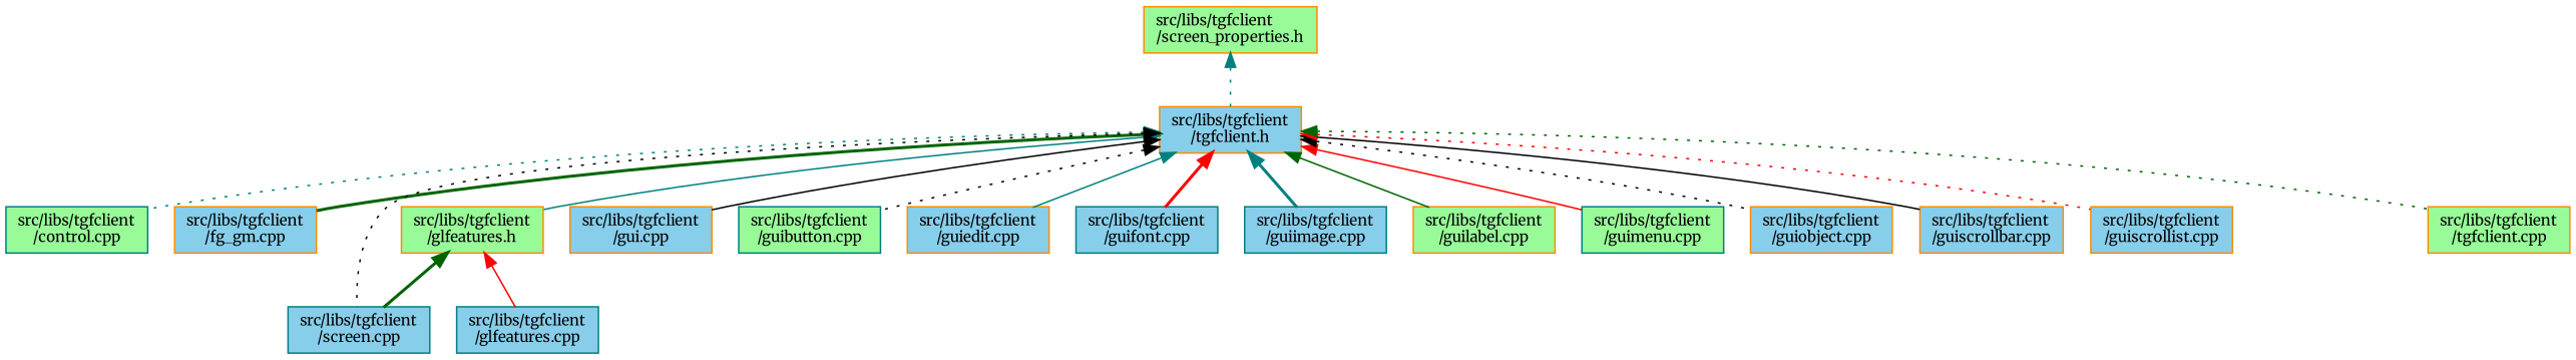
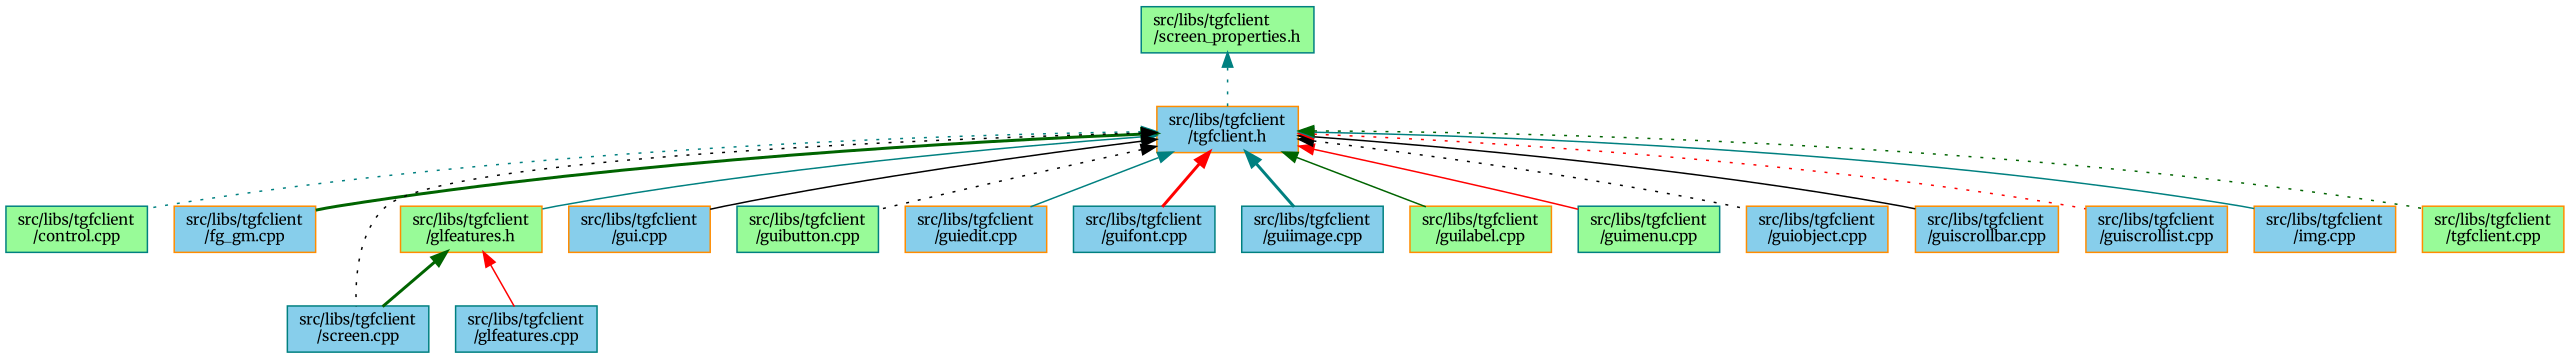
  digraph {
    fontname=Merriweather
    node [color=darkorange fillcolor=skyblue fontname=Merriweather fontsize=10 shape=record style=filled]
    edge [color=teal dir=back fontname=Merriweather fontsize=10 labelfontname=Helvetica labelfontsize=10 style=solid]
-   n1 [fillcolor=palegreen fontcolor=black height=0.2 label="src/libs/tgfclient\l/screen_properties.h" width=0.4]
+   n1 [color=teal fillcolor=palegreen fontcolor=black height=0.2 label="src/libs/tgfclient\l/screen_properties.h" width=0.4]
    n2 [height=0.2 label="src/libs/tgfclient\l/tgfclient.h" width=0.4]
    n3 [color=teal fillcolor=palegreen height=0.2 label="src/libs/tgfclient\l/control.cpp" width=0.4]
    n4 [height=0.2 label="src/libs/tgfclient\l/fg_gm.cpp" width=0.4]
    n5 [fillcolor=palegreen height=0.2 label="src/libs/tgfclient\l/glfeatures.h" width=0.4]
    n6 [color=teal height=0.2 label="src/libs/tgfclient\l/screen.cpp" width=0.4]
    n7 [height=0.2 label="src/libs/tgfclient\l/gui.cpp" width=0.4]
    n8 [color=teal fillcolor=palegreen height=0.2 label="src/libs/tgfclient\l/guibutton.cpp" width=0.4]
    n9 [height=0.2 label="src/libs/tgfclient\l/guiedit.cpp" width=0.4]
    n10 [color=teal height=0.2 label="src/libs/tgfclient\l/guifont.cpp" width=0.4]
    n11 [color=teal height=0.2 label="src/libs/tgfclient\l/guiimage.cpp" width=0.4]
    n12 [fillcolor=palegreen height=0.2 label="src/libs/tgfclient\l/guilabel.cpp" width=0.4]
    n13 [color=teal fillcolor=palegreen height=0.2 label="src/libs/tgfclient\l/guimenu.cpp" width=0.4]
    n14 [height=0.2 label="src/libs/tgfclient\l/guiobject.cpp" width=0.4]
    n15 [height=0.2 label="src/libs/tgfclient\l/guiscrollbar.cpp" width=0.4]
    n16 [height=0.2 label="src/libs/tgfclient\l/guiscrollist.cpp" width=0.4]
+   n17 [height=0.2 label="src/libs/tgfclient\l/img.cpp" width=0.4]
    n18 [fillcolor=palegreen height=0.2 label="src/libs/tgfclient\l/tgfclient.cpp" width=0.4]
    n19 [color=teal height=0.2 label="src/libs/tgfclient\l/glfeatures.cpp" width=0.4]
    n1 -> n2 [style=dotted]
    n2 -> n3 [style=dotted]
    n2 -> n4 [color=darkgreen style=bold]
    n2 -> n5
    n2 -> n6 [color=black style=dotted]
    n2 -> n7 [color=black]
    n2 -> n8 [color=black style=dotted]
    n2 -> n9
    n2 -> n10 [color=red style=bold]
    n2 -> n11 [style=bold]
    n2 -> n12 [color=darkgreen]
    n2 -> n13 [color=red]
    n2 -> n14 [color=black style=dotted]
    n2 -> n15 [color=black]
    n2 -> n16 [color=red style=dotted]
+   n2 -> n17
    n2 -> n18 [color=darkgreen style=dotted]
    n5 -> n6 [color=darkgreen style=bold]
    n5 -> n19 [color=red]
  }
